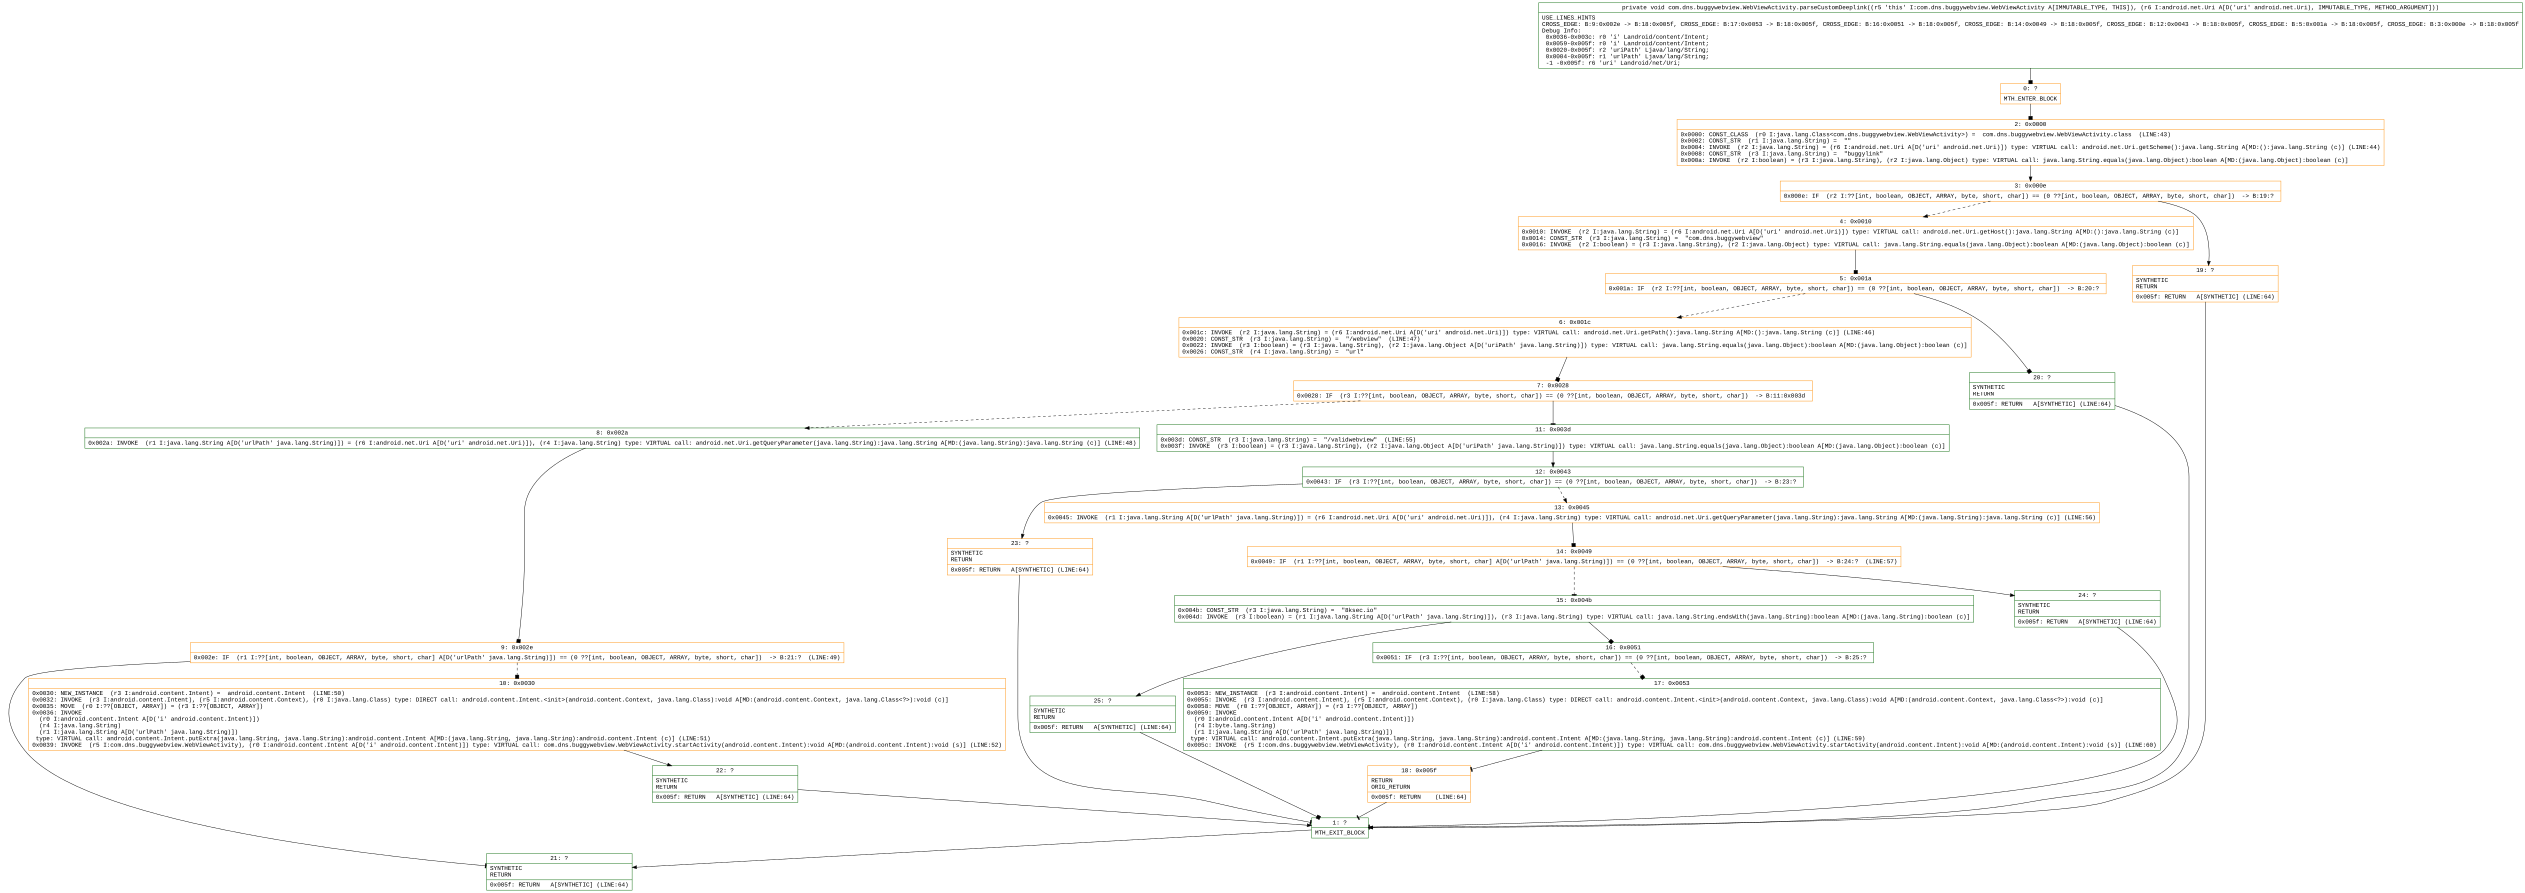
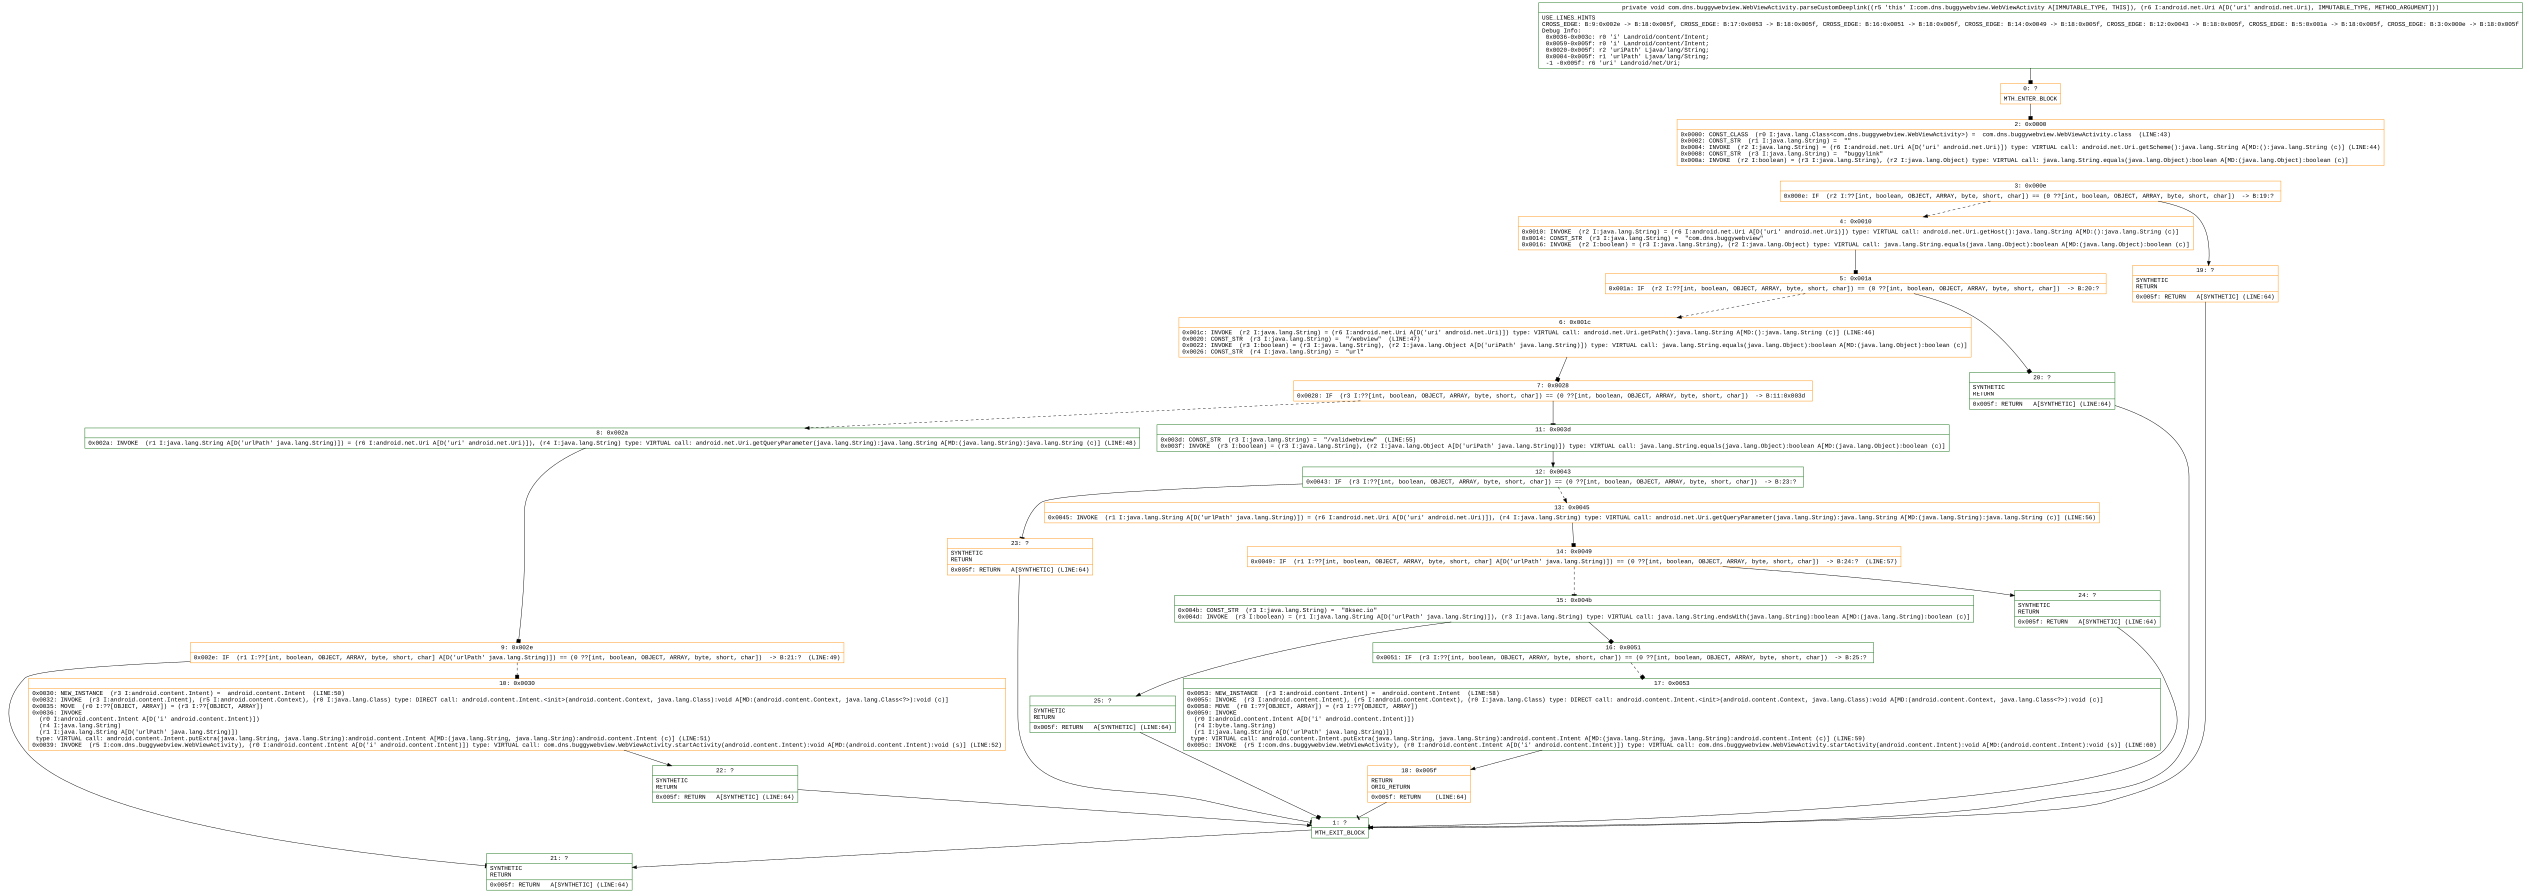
  digraph {
    fontname="Liberation Mono"
    node [color=darkorange fontname="Liberation Mono" shape=record]
    edge [arrowhead=normal fontname="Liberation Mono"]
    n1 [label="{0\:\ ?|MTH_ENTER_BLOCK\l}"]
    n2 [label="{2\:\ 0x0000|0x0000: CONST_CLASS  (r0 I:java.lang.Class\<com.dns.buggywebview.WebViewActivity\>) =  com.dns.buggywebview.WebViewActivity.class  (LINE:43)\l0x0002: CONST_STR  (r1 I:java.lang.String) =  \"\" \l0x0004: INVOKE  (r2 I:java.lang.String) = (r6 I:android.net.Uri A[D('uri' android.net.Uri)]) type: VIRTUAL call: android.net.Uri.getScheme():java.lang.String A[MD:():java.lang.String (c)] (LINE:44)\l0x0008: CONST_STR  (r3 I:java.lang.String) =  \"buggylink\" \l0x000a: INVOKE  (r2 I:boolean) = (r3 I:java.lang.String), (r2 I:java.lang.Object) type: VIRTUAL call: java.lang.String.equals(java.lang.Object):boolean A[MD:(java.lang.Object):boolean (c)]\l}"]
    n3 [label="{3\:\ 0x000e|0x000e: IF  (r2 I:??[int, boolean, OBJECT, ARRAY, byte, short, char]) == (0 ??[int, boolean, OBJECT, ARRAY, byte, short, char])  \-\> B:19:? \l}"]
    n4 [label="{4\:\ 0x0010|0x0010: INVOKE  (r2 I:java.lang.String) = (r6 I:android.net.Uri A[D('uri' android.net.Uri)]) type: VIRTUAL call: android.net.Uri.getHost():java.lang.String A[MD:():java.lang.String (c)]\l0x0014: CONST_STR  (r3 I:java.lang.String) =  \"com.dns.buggywebview\" \l0x0016: INVOKE  (r2 I:boolean) = (r3 I:java.lang.String), (r2 I:java.lang.Object) type: VIRTUAL call: java.lang.String.equals(java.lang.Object):boolean A[MD:(java.lang.Object):boolean (c)]\l}"]
    n5 [label="{19\:\ ?|SYNTHETIC\lRETURN\l|0x005f: RETURN   A[SYNTHETIC] (LINE:64)\l}"]
    n6 [label="{5\:\ 0x001a|0x001a: IF  (r2 I:??[int, boolean, OBJECT, ARRAY, byte, short, char]) == (0 ??[int, boolean, OBJECT, ARRAY, byte, short, char])  \-\> B:20:? \l}"]
    n7 [color=darkgreen label="{1\:\ ?|MTH_EXIT_BLOCK\l}"]
    n8 [label="{6\:\ 0x001c|0x001c: INVOKE  (r2 I:java.lang.String) = (r6 I:android.net.Uri A[D('uri' android.net.Uri)]) type: VIRTUAL call: android.net.Uri.getPath():java.lang.String A[MD:():java.lang.String (c)] (LINE:46)\l0x0020: CONST_STR  (r3 I:java.lang.String) =  \"\/webview\"  (LINE:47)\l0x0022: INVOKE  (r3 I:boolean) = (r3 I:java.lang.String), (r2 I:java.lang.Object A[D('uriPath' java.lang.String)]) type: VIRTUAL call: java.lang.String.equals(java.lang.Object):boolean A[MD:(java.lang.Object):boolean (c)]\l0x0026: CONST_STR  (r4 I:java.lang.String) =  \"url\" \l}"]
    n9 [color=darkgreen label="{20\:\ ?|SYNTHETIC\lRETURN\l|0x005f: RETURN   A[SYNTHETIC] (LINE:64)\l}"]
    n10 [label="{7\:\ 0x0028|0x0028: IF  (r3 I:??[int, boolean, OBJECT, ARRAY, byte, short, char]) == (0 ??[int, boolean, OBJECT, ARRAY, byte, short, char])  \-\> B:11:0x003d \l}"]
    n11 [color=darkgreen label="{8\:\ 0x002a|0x002a: INVOKE  (r1 I:java.lang.String A[D('urlPath' java.lang.String)]) = (r6 I:android.net.Uri A[D('uri' android.net.Uri)]), (r4 I:java.lang.String) type: VIRTUAL call: android.net.Uri.getQueryParameter(java.lang.String):java.lang.String A[MD:(java.lang.String):java.lang.String (c)] (LINE:48)\l}"]
    n12 [color=darkgreen label="{11\:\ 0x003d|0x003d: CONST_STR  (r3 I:java.lang.String) =  \"\/validwebview\"  (LINE:55)\l0x003f: INVOKE  (r3 I:boolean) = (r3 I:java.lang.String), (r2 I:java.lang.Object A[D('uriPath' java.lang.String)]) type: VIRTUAL call: java.lang.String.equals(java.lang.Object):boolean A[MD:(java.lang.Object):boolean (c)]\l}"]
    n13 [label="{9\:\ 0x002e|0x002e: IF  (r1 I:??[int, boolean, OBJECT, ARRAY, byte, short, char] A[D('urlPath' java.lang.String)]) == (0 ??[int, boolean, OBJECT, ARRAY, byte, short, char])  \-\> B:21:?  (LINE:49)\l}"]
    n14 [color=darkgreen label="{12\:\ 0x0043|0x0043: IF  (r3 I:??[int, boolean, OBJECT, ARRAY, byte, short, char]) == (0 ??[int, boolean, OBJECT, ARRAY, byte, short, char])  \-\> B:23:? \l}"]
    n15 [label="{10\:\ 0x0030|0x0030: NEW_INSTANCE  (r3 I:android.content.Intent) =  android.content.Intent  (LINE:50)\l0x0032: INVOKE  (r3 I:android.content.Intent), (r5 I:android.content.Context), (r0 I:java.lang.Class) type: DIRECT call: android.content.Intent.\<init\>(android.content.Context, java.lang.Class):void A[MD:(android.content.Context, java.lang.Class\<?\>):void (c)]\l0x0035: MOVE  (r0 I:??[OBJECT, ARRAY]) = (r3 I:??[OBJECT, ARRAY]) \l0x0036: INVOKE  \l  (r0 I:android.content.Intent A[D('i' android.content.Intent)])\l  (r4 I:java.lang.String)\l  (r1 I:java.lang.String A[D('urlPath' java.lang.String)])\l type: VIRTUAL call: android.content.Intent.putExtra(java.lang.String, java.lang.String):android.content.Intent A[MD:(java.lang.String, java.lang.String):android.content.Intent (c)] (LINE:51)\l0x0039: INVOKE  (r5 I:com.dns.buggywebview.WebViewActivity), (r0 I:android.content.Intent A[D('i' android.content.Intent)]) type: VIRTUAL call: com.dns.buggywebview.WebViewActivity.startActivity(android.content.Intent):void A[MD:(android.content.Intent):void (s)] (LINE:52)\l}"]
    n16 [color=darkgreen label="{21\:\ ?|SYNTHETIC\lRETURN\l|0x005f: RETURN   A[SYNTHETIC] (LINE:64)\l}"]
    n17 [color=darkgreen label="{22\:\ ?|SYNTHETIC\lRETURN\l|0x005f: RETURN   A[SYNTHETIC] (LINE:64)\l}"]
    n18 [label="{13\:\ 0x0045|0x0045: INVOKE  (r1 I:java.lang.String A[D('urlPath' java.lang.String)]) = (r6 I:android.net.Uri A[D('uri' android.net.Uri)]), (r4 I:java.lang.String) type: VIRTUAL call: android.net.Uri.getQueryParameter(java.lang.String):java.lang.String A[MD:(java.lang.String):java.lang.String (c)] (LINE:56)\l}"]
    n19 [label="{23\:\ ?|SYNTHETIC\lRETURN\l|0x005f: RETURN   A[SYNTHETIC] (LINE:64)\l}"]
    n20 [label="{14\:\ 0x0049|0x0049: IF  (r1 I:??[int, boolean, OBJECT, ARRAY, byte, short, char] A[D('urlPath' java.lang.String)]) == (0 ??[int, boolean, OBJECT, ARRAY, byte, short, char])  \-\> B:24:?  (LINE:57)\l}"]
    n21 [color=darkgreen label="{15\:\ 0x004b|0x004b: CONST_STR  (r3 I:java.lang.String) =  \"8ksec.io\" \l0x004d: INVOKE  (r3 I:boolean) = (r1 I:java.lang.String A[D('urlPath' java.lang.String)]), (r3 I:java.lang.String) type: VIRTUAL call: java.lang.String.endsWith(java.lang.String):boolean A[MD:(java.lang.String):boolean (c)]\l}"]
    n22 [color=darkgreen label="{24\:\ ?|SYNTHETIC\lRETURN\l|0x005f: RETURN   A[SYNTHETIC] (LINE:64)\l}"]
    n23 [color=darkgreen label="{16\:\ 0x0051|0x0051: IF  (r3 I:??[int, boolean, OBJECT, ARRAY, byte, short, char]) == (0 ??[int, boolean, OBJECT, ARRAY, byte, short, char])  \-\> B:25:? \l}"]
    n24 [color=darkgreen label="{25\:\ ?|SYNTHETIC\lRETURN\l|0x005f: RETURN   A[SYNTHETIC] (LINE:64)\l}"]
    n25 [color=darkgreen label="{17\:\ 0x0053|0x0053: NEW_INSTANCE  (r3 I:android.content.Intent) =  android.content.Intent  (LINE:58)\l0x0055: INVOKE  (r3 I:android.content.Intent), (r5 I:android.content.Context), (r0 I:java.lang.Class) type: DIRECT call: android.content.Intent.\<init\>(android.content.Context, java.lang.Class):void A[MD:(android.content.Context, java.lang.Class\<?\>):void (c)]\l0x0058: MOVE  (r0 I:??[OBJECT, ARRAY]) = (r3 I:??[OBJECT, ARRAY]) \l0x0059: INVOKE  \l  (r0 I:android.content.Intent A[D('i' android.content.Intent)])\l  (r4 I:byte.lang.String)\l  (r1 I:java.lang.String A[D('urlPath' java.lang.String)])\l type: VIRTUAL call: android.content.Intent.putExtra(java.lang.String, java.lang.String):android.content.Intent A[MD:(java.lang.String, java.lang.String):android.content.Intent (c)] (LINE:59)\l0x005c: INVOKE  (r5 I:com.dns.buggywebview.WebViewActivity), (r0 I:android.content.Intent A[D('i' android.content.Intent)]) type: VIRTUAL call: com.dns.buggywebview.WebViewActivity.startActivity(android.content.Intent):void A[MD:(android.content.Intent):void (s)] (LINE:60)\l}"]
    n26 [label="{18\:\ 0x005f|RETURN\lORIG_RETURN\l|0x005f: RETURN    (LINE:64)\l}"]
    n27 [color=darkgreen label="{private void com.dns.buggywebview.WebViewActivity.parseCustomDeeplink((r5 'this' I:com.dns.buggywebview.WebViewActivity A[IMMUTABLE_TYPE, THIS]), (r6 I:android.net.Uri A[D('uri' android.net.Uri), IMMUTABLE_TYPE, METHOD_ARGUMENT]))  | USE_LINES_HINTS\lCROSS_EDGE: B:9:0x002e \-\> B:18:0x005f, CROSS_EDGE: B:17:0x0053 \-\> B:18:0x005f, CROSS_EDGE: B:16:0x0051 \-\> B:18:0x005f, CROSS_EDGE: B:14:0x0049 \-\> B:18:0x005f, CROSS_EDGE: B:12:0x0043 \-\> B:18:0x005f, CROSS_EDGE: B:5:0x001a \-\> B:18:0x005f, CROSS_EDGE: B:3:0x000e \-\> B:18:0x005f\lDebug Info:\l  0x0036\-0x003c: r0 'i' Landroid\/content\/Intent;\l  0x0059\-0x005f: r0 'i' Landroid\/content\/Intent;\l  0x0020\-0x005f: r2 'uriPath' Ljava\/lang\/String;\l  0x0004\-0x005f: r1 'urlPath' Ljava\/lang\/String;\l  \-1 \-0x005f: r6 'uri' Landroid\/net\/Uri;\l}"]
    n1 -> n2 [arrowhead=box]
-   n2 -> n3
    n3 -> n4 [style=dashed]
    n3 -> n5
    n4 -> n6 [arrowhead=box]
    n5 -> n7
    n6 -> n8 [style=dashed]
    n6 -> n9 [arrowhead=box]
    n7 -> n16
    n8 -> n10 [arrowhead=box]
    n9 -> n7
    n10 -> n11 [style=dashed]
    n10 -> n12 [arrowhead=tee]
    n11 -> n13 [arrowhead=box]
    n12 -> n14
    n13 -> n15 [arrowhead=box style=dashed]
    n13 -> n16 [arrowhead=tee]
    n14 -> n18 [style=dashed]
-   n14 -> n19
+   n14 -> n19 [arrowhead=tee]
    n15 -> n17
    n17 -> n7
    n18 -> n20 [arrowhead=box]
    n19 -> n7 [arrowhead=tee]
    n20 -> n21 [arrowhead=tee style=dashed]
    n20 -> n22
    n21 -> n23 [arrowhead=box]
    n21 -> n24
    n22 -> n7 [arrowhead=tee]
    n23 -> n25 [arrowhead=box style=dashed]
    n24 -> n7 [arrowhead=box]
-   n25 -> n26 [arrowhead=tee]
+   n25 -> n26
    n26 -> n7 [arrowhead=tee]
    n27 -> n1 [arrowhead=box]
  }
